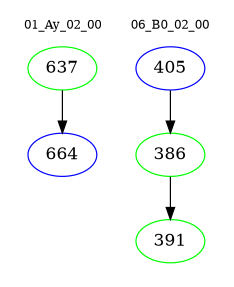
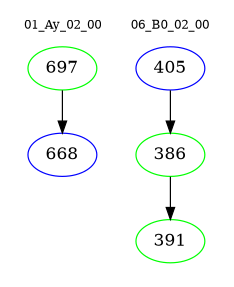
  digraph {
    node [color=green]
    edge [color=black]
-   n1 [label=637]
-   n2 [color=blue label=664]
+   n1 [label=697]
+   n2 [color=blue label=668]
    n3 [label=386]
    n4 [label=391]
    n5 [color=blue label=405]
    subgraph cluster_1 {
      color=white
      fontsize=10
      label="01_Ay_02_00"
      n1
      n2
    }
    subgraph cluster_2 {
      color=white
      fontsize=10
      label="06_B0_02_00"
      n3
      n4
      n5
    }
    n1 -> n2
    n3 -> n4
    n5 -> n3
  }
